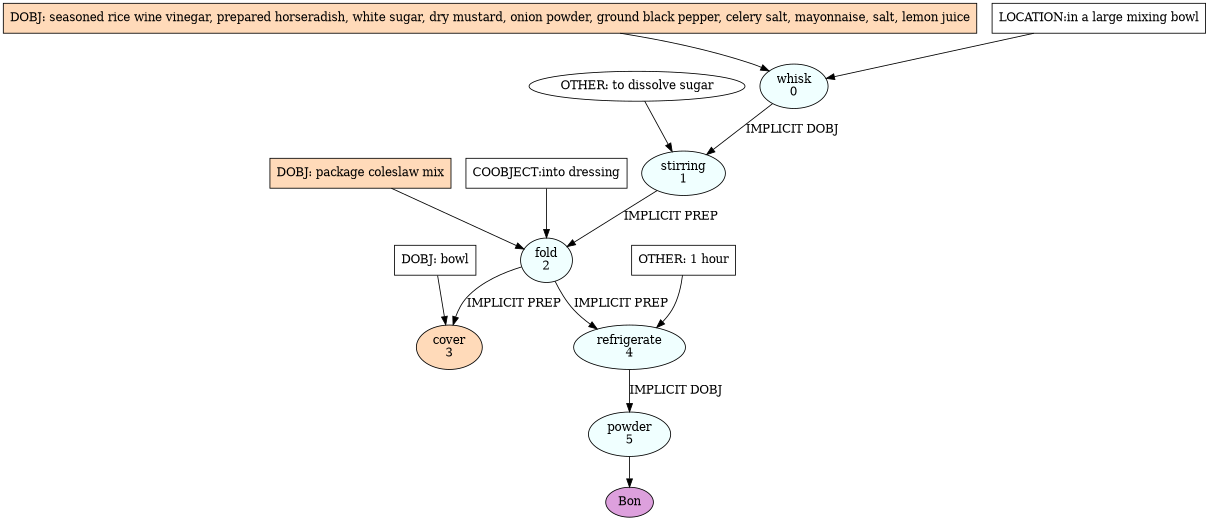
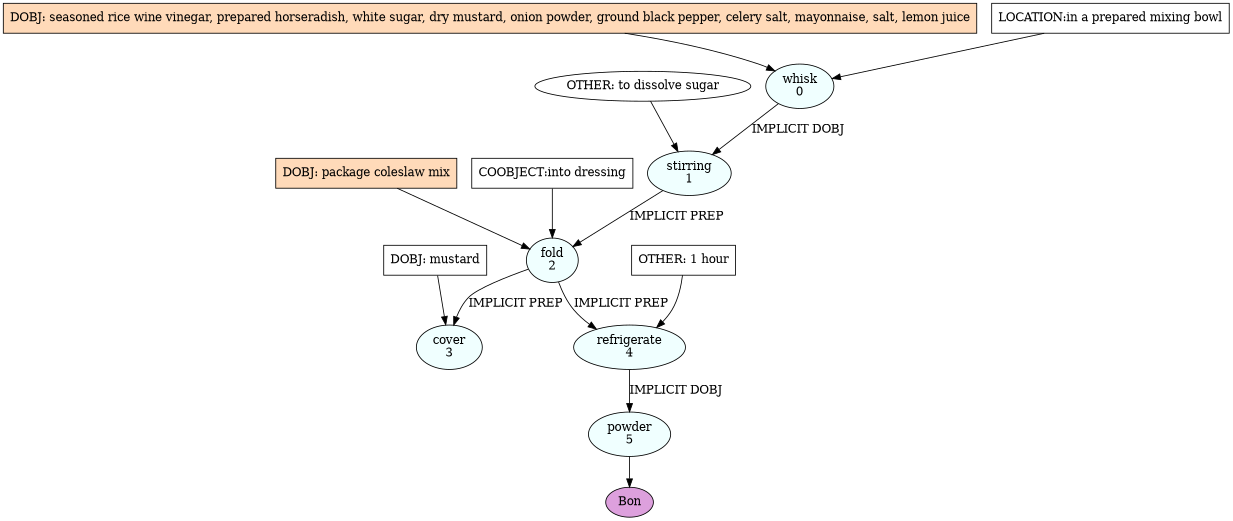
  digraph {
    node [fillcolor=azure shape=oval style=filled]
    n1 [label="whisk\n0"]
    n2 [label="stirring\n1"]
    n3 [label="fold\n2"]
-   n4 [fillcolor=peachpuff label="cover\n3"]
+   n4 [label="cover\n3"]
    n5 [label="refrigerate\n4"]
    n6 [label="powder\n5"]
    n7 [fillcolor=plum label=Bon]
    n8 [fillcolor=peachpuff label="DOBJ: seasoned rice wine vinegar, prepared horseradish, white sugar, dry mustard, onion powder, ground black pepper, celery salt, mayonnaise, salt, lemon juice" shape=box]
-   n9 [fillcolor=white label="LOCATION:in a large mixing bowl" shape=box]
+   n9 [fillcolor=white label="LOCATION:in a prepared mixing bowl" shape=box]
    n10 [fillcolor=white label="OTHER: to dissolve sugar" shape=ellipse]
    n11 [fillcolor=peachpuff label="DOBJ: package coleslaw mix" shape=box]
    n12 [fillcolor=white label="COOBJECT:into dressing" shape=box]
-   n13 [fillcolor=white label="DOBJ: bowl" shape=box]
+   n13 [fillcolor=white label="DOBJ: mustard" shape=box]
    n14 [fillcolor=white label="OTHER: 1 hour" shape=box]
    n1 -> n2 [label="IMPLICIT DOBJ"]
    n2 -> n3 [label="IMPLICIT PREP"]
    n3 -> n4 [label="IMPLICIT PREP"]
    n3 -> n5 [label="IMPLICIT PREP"]
    n5 -> n6 [label="IMPLICIT DOBJ"]
    n6 -> n7
    n8 -> n1
    n9 -> n1
    n10 -> n2
    n11 -> n3
    n12 -> n3
    n13 -> n4
    n14 -> n5
  }
